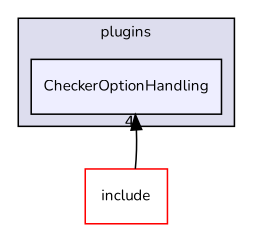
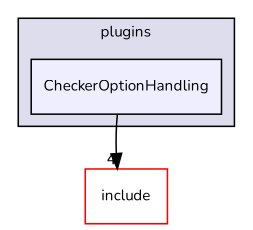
  digraph {
    compound=true
    fontname=Nunito
    node [fontname=Nunito fontsize=10 shape=box]
    n1 [fillcolor="#eeeeff" label=CheckerOptionHandling pencolor=black style=filled]
    n2 [color=red label=include]
    subgraph cluster_1 {
      bgcolor="#ddddee"
      fontsize=10
      label=plugins
      pencolor=black
      n1
    }
-   n2 -> n1 [headlabel=4 labeldistance=1.5 labelfontname=Helvetica labelfontsize=10 fontname=Nunito]
+   n1 -> n2 [headlabel=4 labeldistance=1.5 labelfontname=Helvetica labelfontsize=10 fontname=Nunito]
  }
